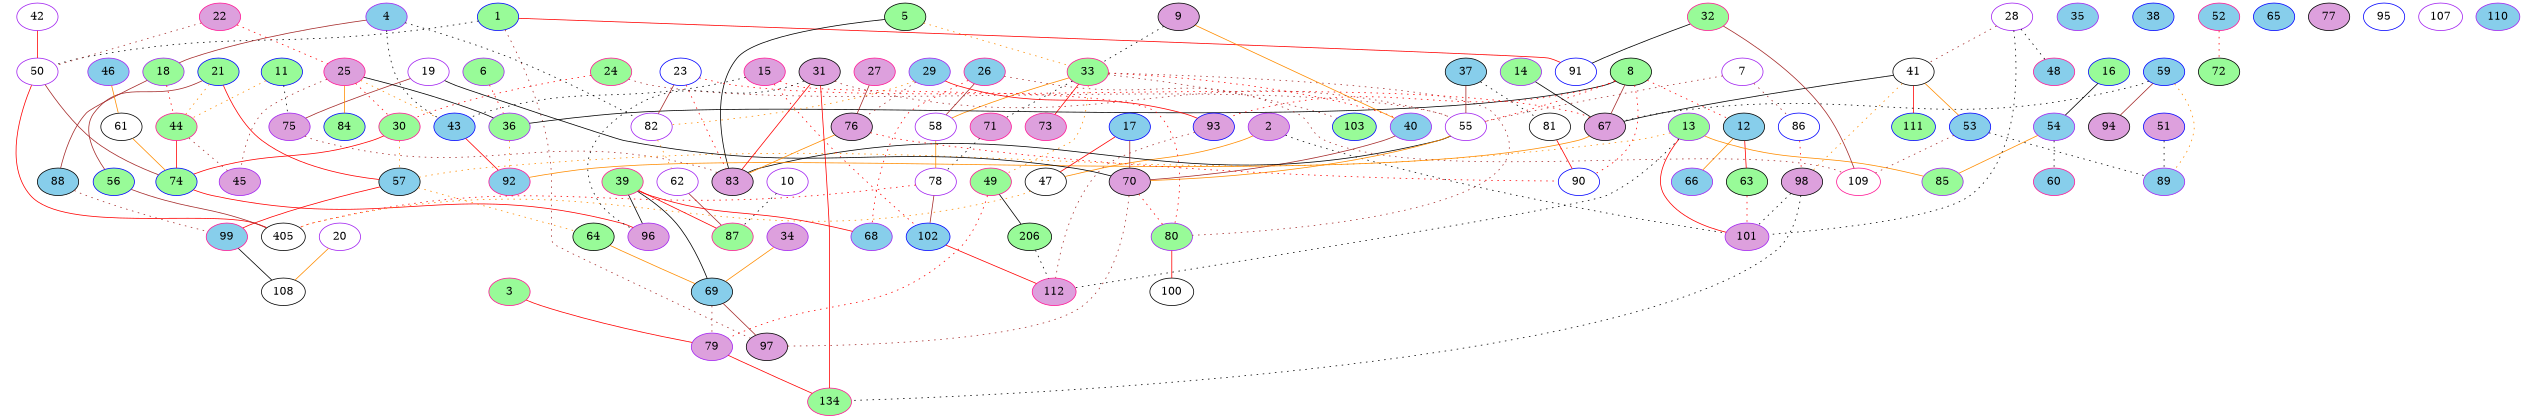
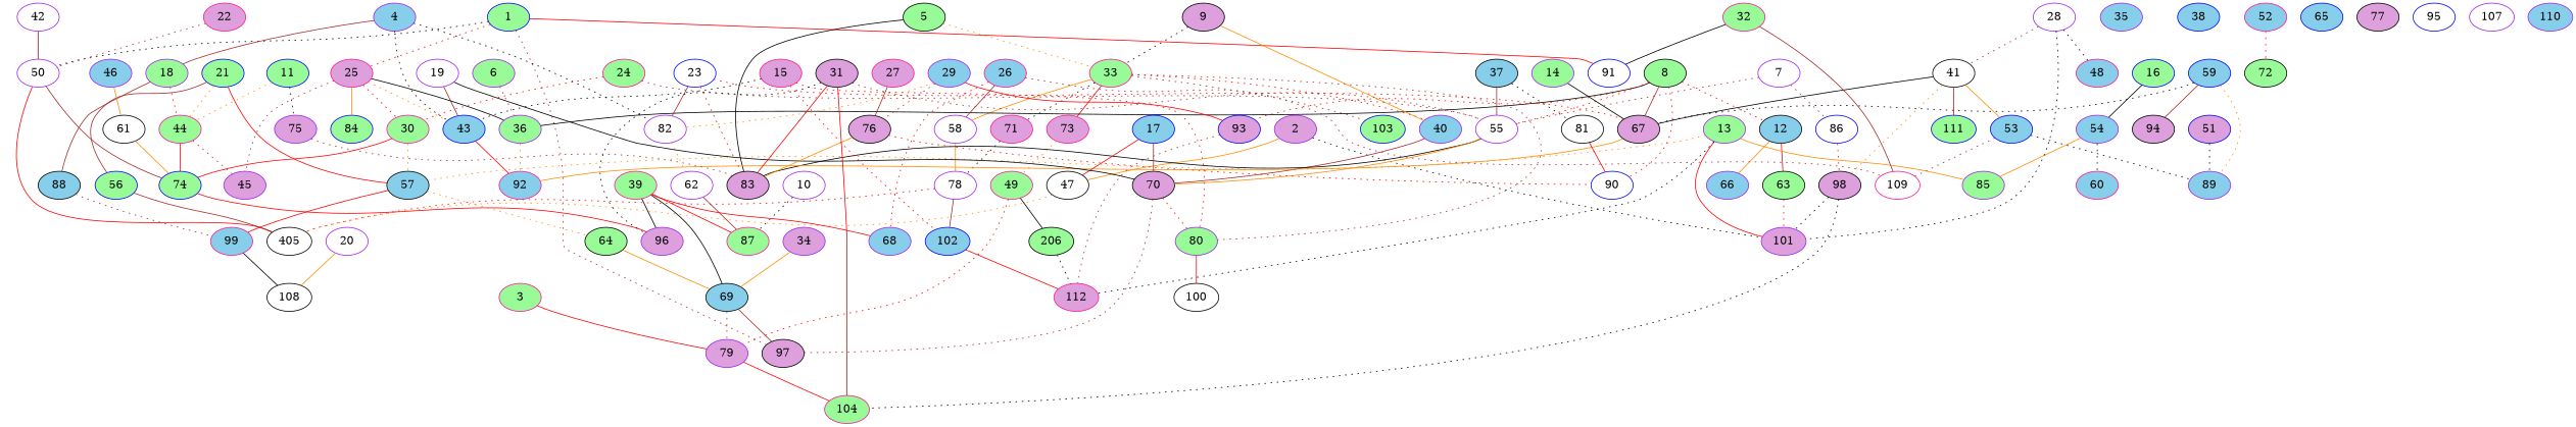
  graph {
    node [color=purple fillcolor=palegreen style=filled]
    edge [color=red style=dotted]
    1 [color=blue]
    50 [fillcolor=white]
    91 [color=blue fillcolor=white]
    97 [color=black fillcolor=plum]
    74 [color=blue]
    n6 [color=black fillcolor=white label=405]
    2 [fillcolor=plum]
    47 [color=black fillcolor=white]
    101 [fillcolor=plum]
    3 [color=deeppink]
    79 [fillcolor=plum]
-   104 [color=deeppink label=134]
+   104 [color=deeppink]
    4 [fillcolor=skyblue]
    18
    43 [color=blue fillcolor=skyblue]
    82 [fillcolor=white]
    44 [color=deeppink]
    88 [color=black fillcolor=skyblue]
    92 [color=deeppink fillcolor=skyblue]
    62 [fillcolor=white]
    5 [color=black]
    33 [color=deeppink]
    83 [color=black fillcolor=plum]
    40 [fillcolor=skyblue]
    80
    58 [fillcolor=white]
    49 [color=deeppink]
    71 [color=deeppink fillcolor=plum]
    73 [color=deeppink fillcolor=plum]
    103 [color=blue]
    6
    36
    7 [fillcolor=white]
    55 [fillcolor=white]
    86 [color=blue fillcolor=white]
    70 [color=black fillcolor=plum]
    98 [color=black fillcolor=plum]
    8 [color=black]
    12 [color=black fillcolor=skyblue]
    67 [color=black fillcolor=plum]
    90 [color=blue fillcolor=white]
    93 [color=blue fillcolor=plum]
    63 [color=black]
    66 [fillcolor=skyblue]
    112 [color=deeppink fillcolor=plum]
    9 [color=black fillcolor=plum]
    10 [fillcolor=white]
    87 [color=deeppink]
    11 [color=blue]
    75 [fillcolor=plum]
    45 [fillcolor=plum]
    13
    57 [color=black fillcolor=skyblue]
    85
    24 [color=deeppink]
    30 [color=deeppink]
    64 [color=black]
    99 [color=deeppink fillcolor=skyblue]
    14
    15 [color=deeppink fillcolor=plum]
    102 [color=blue fillcolor=skyblue]
    100 [color=black fillcolor=white]
    16 [color=blue]
    54 [fillcolor=skyblue]
    60 [color=deeppink fillcolor=skyblue]
    17 [color=blue fillcolor=skyblue]
    19 [fillcolor=white]
    20 [fillcolor=white]
    108 [color=black fillcolor=white]
    21 [color=blue]
    56 [color=blue]
    22 [color=deeppink fillcolor=plum]
    25 [color=deeppink fillcolor=plum]
    84 [color=blue]
    23 [color=blue fillcolor=white]
    26 [color=deeppink fillcolor=skyblue]
    68 [fillcolor=skyblue]
    109 [color=deeppink fillcolor=white]
    78 [fillcolor=white]
    27 [color=deeppink fillcolor=plum]
    76 [color=black fillcolor=plum]
    28 [fillcolor=white]
    41 [color=black fillcolor=white]
    48 [color=deeppink fillcolor=skyblue]
    53 [color=blue fillcolor=skyblue]
    111 [color=blue]
    29 [fillcolor=skyblue]
    96 [fillcolor=plum]
    31 [color=black fillcolor=plum]
    32 [color=deeppink]
    n91 [color=black label=206]
    34 [fillcolor=plum]
    69 [color=black fillcolor=skyblue]
    35 [fillcolor=skyblue]
    37 [color=black fillcolor=skyblue]
    81 [color=black fillcolor=white]
    38 [color=blue fillcolor=skyblue]
    39 [color=deeppink]
    89 [fillcolor=skyblue]
    42 [fillcolor=white]
    46 [fillcolor=skyblue]
    61 [color=black fillcolor=white]
    51 [color=blue fillcolor=plum]
    52 [color=deeppink fillcolor=skyblue]
    72 [color=black]
    59 [color=blue fillcolor=skyblue]
    94 [color=black fillcolor=plum]
    65 [color=blue fillcolor=skyblue]
    77 [color=black fillcolor=plum]
    95 [color=blue fillcolor=white]
    107 [fillcolor=white]
    110 [fillcolor=skyblue]
    1 -- 50 [color=black]
    1 -- 91 [style=solid]
    1 -- 97 [color=brown]
    50 -- 74 [color=brown style=solid]
    50 -- n6 [style=solid]
    74 -- 96 [style=solid]
    2 -- 47 [color=darkorange style=solid]
    2 -- 101 [color=black]
    47 -- n6 [color=darkorange]
    3 -- 79 [style=solid]
    79 -- 104 [style=solid]
    4 -- 18 [color=brown style=solid]
    4 -- 43 [color=black]
    4 -- 82 [color=black]
    18 -- 44
    18 -- 88 [color=brown style=solid]
    43 -- 92 [style=solid]
    82 -- 62 [color=darkorange]
    44 -- 74 [style=solid]
    44 -- 45 [color=brown]
    88 -- 99 [color=brown]
    62 -- 87 [color=brown style=solid]
    5 -- 33 [color=darkorange]
    5 -- 83 [color=black style=solid]
    33 -- 40
    33 -- 80 [color=brown]
    33 -- 58 [color=darkorange style=solid]
-   33 -- 49 [color=darkorange]
+   73 -- 49 [color=darkorange]
    33 -- 71 [color=black]
    33 -- 73 [style=solid]
    33 -- 103 [color=brown]
    40 -- 70 [color=brown style=solid]
    80 -- 100 [style=solid]
    58 -- 78 [color=darkorange style=solid]
    49 -- 79
    49 -- n91 [color=black style=solid]
    71 -- 78 [color=black]
    6 -- 36
    36 -- 92 [color=darkorange]
    7 -- 55 [color=brown]
    7 -- 86 [color=brown]
    55 -- 83 [color=black style=solid]
    55 -- 70 [color=darkorange style=solid]
    86 -- 98
    70 -- 97 [color=brown]
    70 -- 80
    98 -- 101 [color=black]
    98 -- 104 [color=black]
    8 -- 36 [color=black style=solid]
    8 -- 55
    8 -- 12
    8 -- 67 [color=brown style=solid]
    8 -- 90
    8 -- 93
    12 -- 63 [style=solid]
    12 -- 66 [color=darkorange style=solid]
    67 -- 92 [color=darkorange style=solid]
    93 -- 112 [color=brown]
    63 -- 101
    9 -- 33 [color=black]
    9 -- 40 [color=darkorange style=solid]
    10 -- 87 [color=black]
    11 -- 44 [color=darkorange]
    11 -- 75 [color=black]
    75 -- 83 [color=brown]
    13 -- 101 [style=solid]
    13 -- 112 [color=black]
    13 -- 57 [color=darkorange]
    13 -- 85 [color=darkorange style=solid]
    57 -- 64 [color=darkorange]
    57 -- 99 [style=solid]
    24 -- 55 [color=brown]
    24 -- 30
    30 -- 74 [style=solid]
    30 -- 57 [color=darkorange]
    64 -- 69 [color=darkorange style=solid]
    99 -- 108 [color=black style=solid]
    14 -- 67 [color=black style=solid]
    15 -- 43 [color=black]
    15 -- 80
    15 -- 102
    102 -- 112 [style=solid]
    16 -- 54 [color=black style=solid]
    54 -- 85 [color=darkorange style=solid]
    54 -- 60 [color=black]
    17 -- 47 [style=solid]
    17 -- 70 [color=brown style=solid]
-   19 -- 75 [color=brown style=solid]
+   19 -- 43 [color=brown style=solid]
    19 -- 70 [color=black style=solid]
    20 -- 108 [color=darkorange style=solid]
    21 -- 44 [color=darkorange]
    21 -- 57 [style=solid]
    21 -- 56 [color=brown style=solid]
    56 -- n6 [color=brown style=solid]
    22 -- 50 [color=brown]
-   22 -- 25
+   1 -- 25
    25 -- 43 [color=darkorange]
    25 -- 36 [color=black style=solid]
    25 -- 45 [color=brown]
    25 -- 30
    25 -- 84 [color=darkorange style=solid]
    23 -- 82 [color=brown style=solid]
    23 -- 83
    23 -- 67
    26 -- 58 [color=brown style=solid]
    26 -- 68
    26 -- 109 [color=brown]
    78 -- n6
    78 -- 102 [color=brown style=solid]
    27 -- 76 [color=brown style=solid]
    76 -- 83 [color=darkorange style=solid]
    76 -- 90
    28 -- 101 [color=black]
    28 -- 41 [color=brown]
    28 -- 48 [color=black]
    41 -- 98 [color=darkorange]
    41 -- 67 [color=black style=solid]
    41 -- 53 [color=darkorange style=solid]
    41 -- 111 [style=solid]
    53 -- 109 [color=brown]
    53 -- 89 [color=black]
    29 -- 82 [color=darkorange]
    29 -- 93 [style=solid]
    29 -- 76 [color=brown]
    31 -- 104 [style=solid]
    31 -- 83 [style=solid]
    31 -- 55 [color=brown]
    31 -- 96 [color=black]
    32 -- 91 [color=black style=solid]
    32 -- 109 [color=brown style=solid]
    n91 -- 112 [color=black]
    34 -- 69 [color=darkorange style=solid]
    69 -- 97 [color=brown style=solid]
    69 -- 79 [color=brown]
    37 -- 55 [color=brown style=solid]
    37 -- 81 [color=black]
    81 -- 90 [style=solid]
    39 -- 87 [style=solid]
    39 -- 68 [style=solid]
    39 -- 96 [color=black style=solid]
    39 -- 69 [color=black style=solid]
    42 -- 50 [style=solid]
    46 -- 61 [color=darkorange style=solid]
    61 -- 74 [color=darkorange style=solid]
    51 -- 89 [color=black]
    52 -- 72
    59 -- 67 [color=black]
    59 -- 89 [color=darkorange]
    59 -- 94 [color=brown style=solid]
  }
